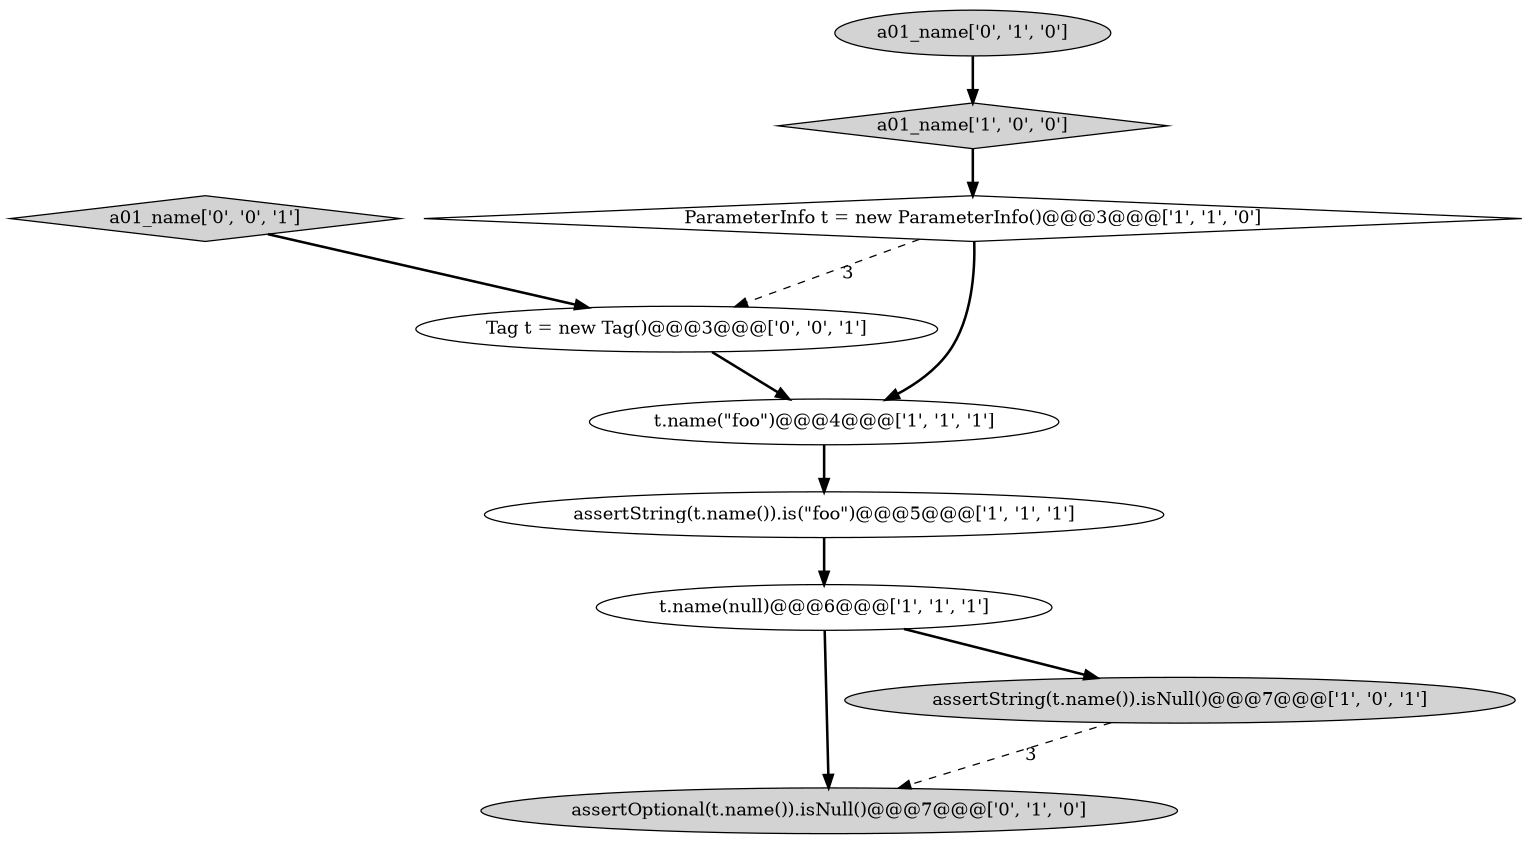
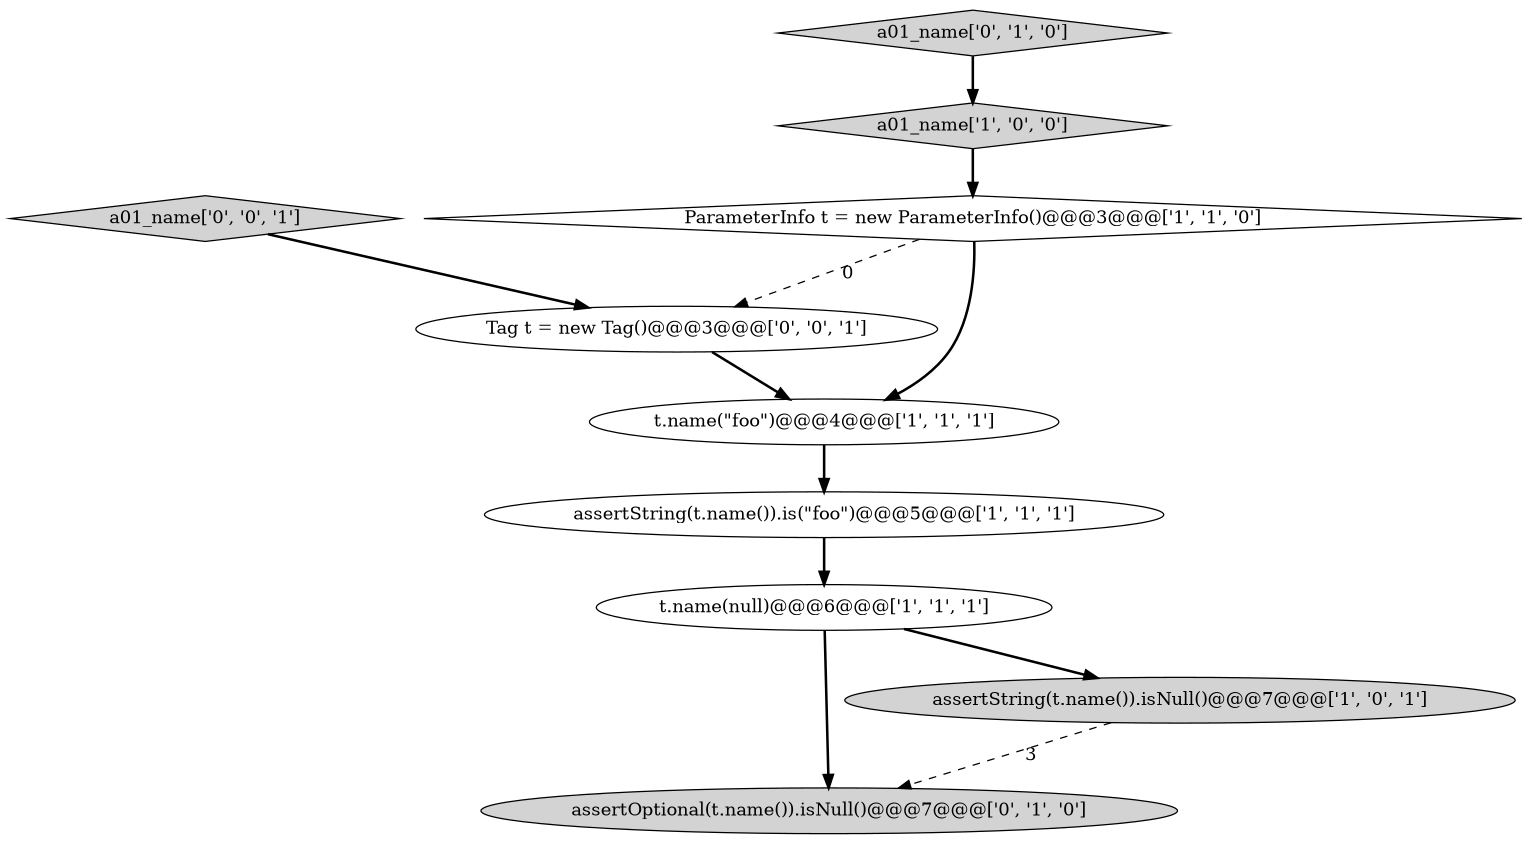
  digraph {
    node [fillcolor=lightgray shape=ellipse style=filled]
    edge [style=bold]
    n1 [label="assertOptional(t.name()).isNull()@@@7@@@['0', '1', '0']"]
    n2 [fillcolor=white label="assertString(t.name()).is(\"foo\")@@@5@@@['1', '1', '1']"]
    n3 [fillcolor=white label="t.name(null)@@@6@@@['1', '1', '1']"]
    n4 [label="assertString(t.name()).isNull()@@@7@@@['1', '0', '1']"]
    n5 [label="a01_name['1', '0', '0']" shape=diamond]
    n6 [fillcolor=white label="ParameterInfo t = new ParameterInfo()@@@3@@@['1', '1', '0']" shape=diamond]
    n7 [fillcolor=white label="Tag t = new Tag()@@@3@@@['0', '0', '1']"]
    n8 [fillcolor=white label="t.name(\"foo\")@@@4@@@['1', '1', '1']"]
    n9 [label="a01_name['0', '0', '1']" shape=diamond]
-   n10 [label="a01_name['0', '1', '0']"]
+   n10 [label="a01_name['0', '1', '0']" shape=diamond]
    n2 -> n3
    n3 -> n1
    n3 -> n4
    n4 -> n1 [label=3 style=dashed]
    n5 -> n6
-   n6 -> n7 [label=3 style=dashed]
+   n6 -> n7 [label=0 style=dashed]
    n6 -> n8
    n7 -> n8
    n8 -> n2
    n9 -> n7
    n10 -> n5
  }
